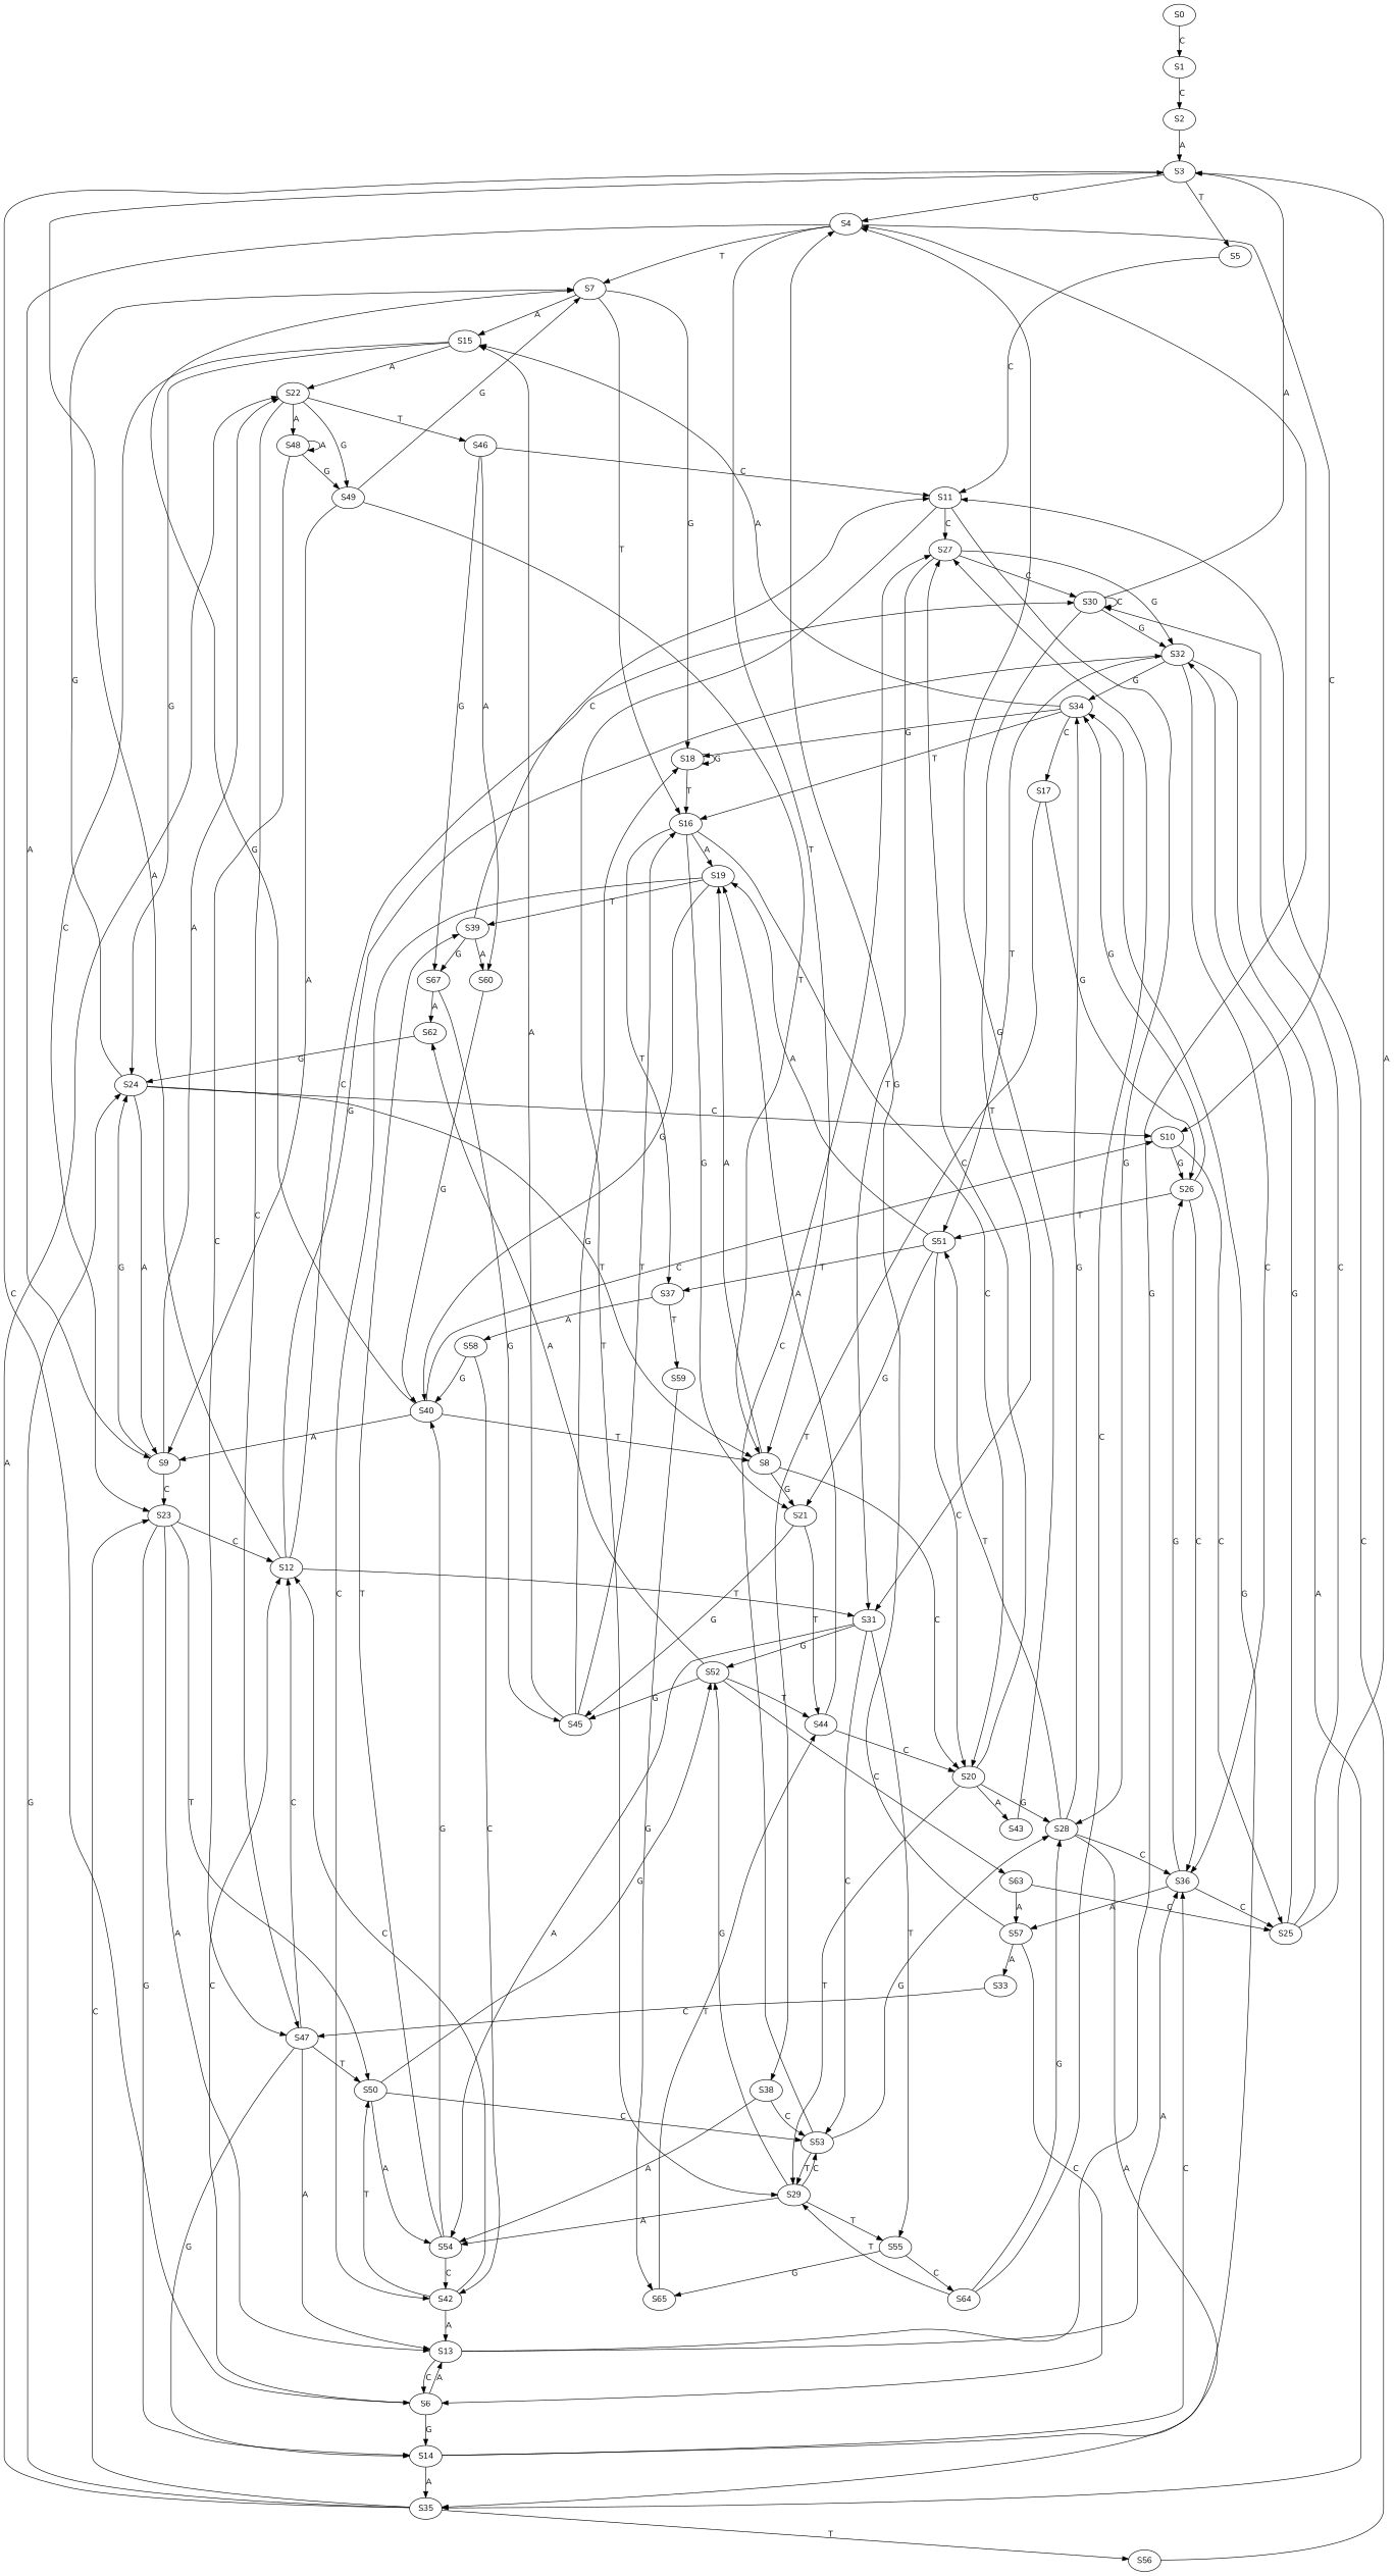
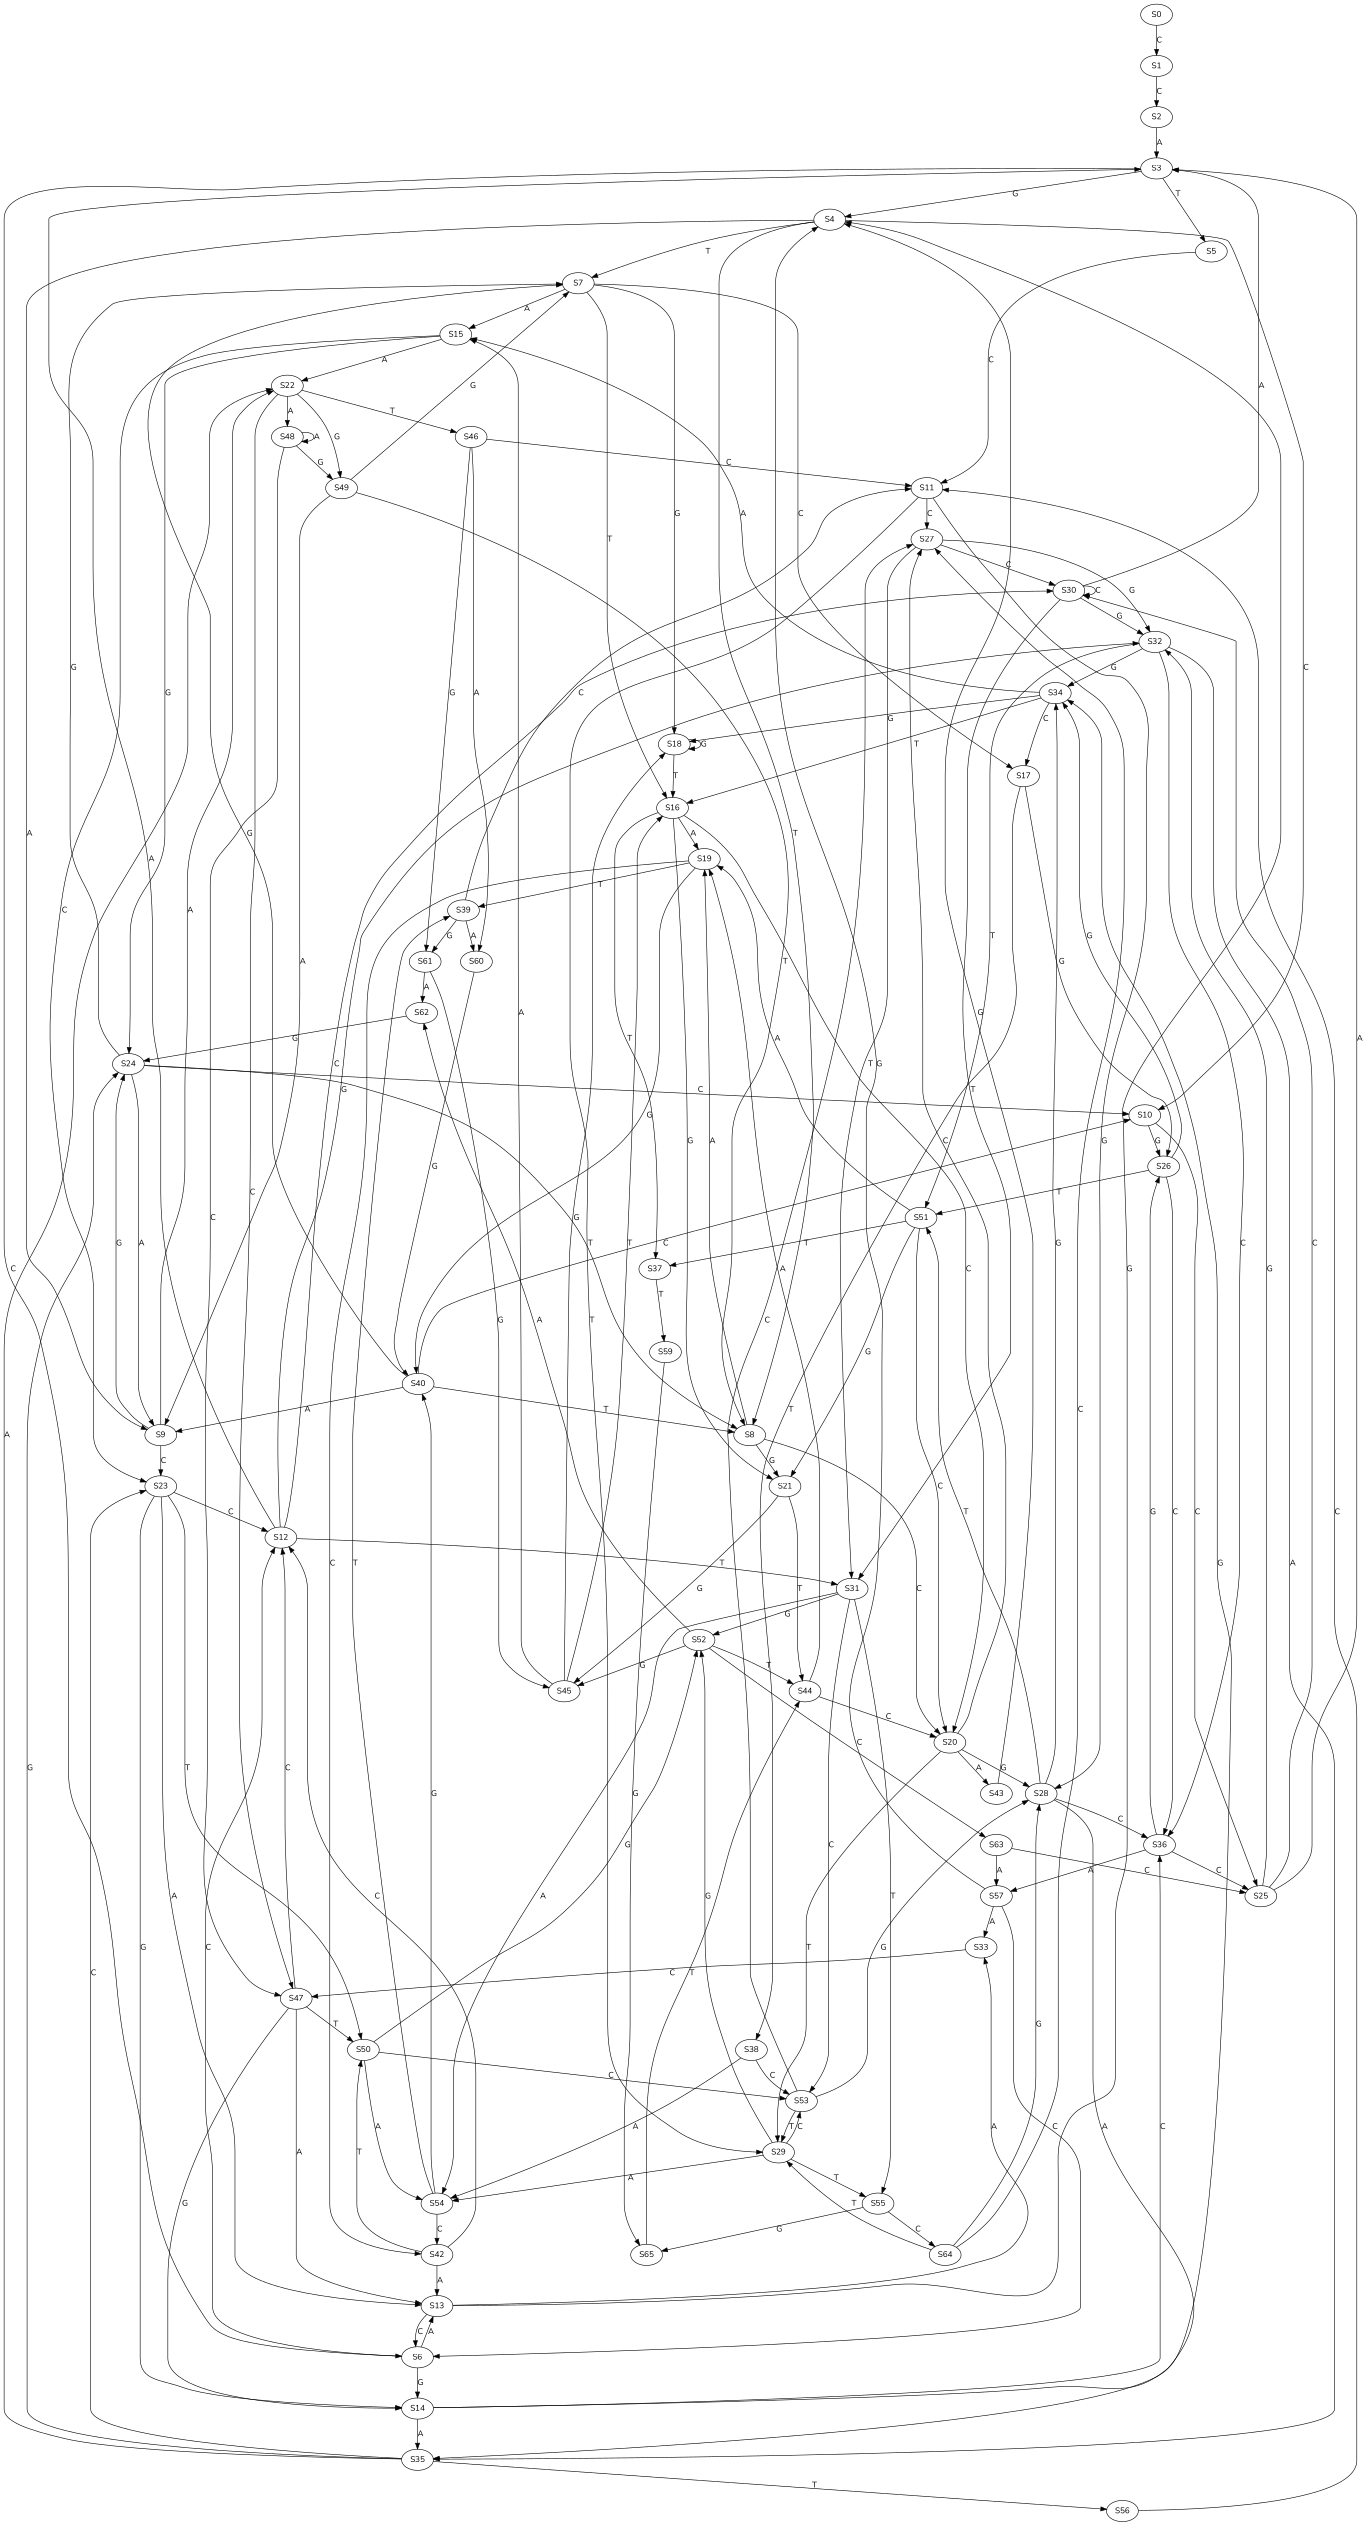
  strict digraph {
    fontname=Nunito
    node [fontname=Nunito]
    edge [fontname=Nunito]
    S0
    S1
    S2
    S3
    S4
    S5
    S6
    S7
    S8
    S9
    S10
    S11
    S12
    S13
    S14
    S15
    S16
    S17
    S18
    S19
    S20
    S21
    S22
    S23
    S24
    S25
    S26
    S27
    S28
    S29
    S30
    S31
    S32
    S33
    S34
    S35
    S36
    S37
    S38
    S39
    S40
    S42
    S43
    S44
    S45
    S46
    S47
    S48
    S49
    S50
    S51
    S52
    S53
    S54
    S55
    S56
    S57
-   S58
    S59
    S60
-   S61 [label=S67]
+   S61
    S62
    S63
    S64
    S65
    S0 -> S1 [label=C]
    S1 -> S2 [label=C]
    S2 -> S3 [label=A]
    S3 -> S4 [label=G]
    S3 -> S5 [label=T]
    S3 -> S6 [label=C]
    S4 -> S7 [label=T]
    S4 -> S8 [label=T]
    S4 -> S9 [label=A]
    S4 -> S10 [label=C]
    S5 -> S11 [label=C]
    S6 -> S12 [label=C]
    S6 -> S13 [label=A]
    S6 -> S14 [label=G]
    S7 -> S15 [label=A]
    S7 -> S16 [label=T]
+   S7 -> S17 [label=C]
    S7 -> S18 [label=G]
    S8 -> S19 [label=A]
    S8 -> S20 [label=C]
    S8 -> S21 [label=G]
    S9 -> S22 [label=A]
    S9 -> S23 [label=C]
    S9 -> S24 [label=G]
    S10 -> S25 [label=C]
    S10 -> S26 [label=G]
    S11 -> S27 [label=C]
    S11 -> S28 [label=G]
    S11 -> S29 [label=T]
    S12 -> S3 [label=A]
    S12 -> S30 [label=C]
    S12 -> S31 [label=T]
    S12 -> S32 [label=G]
    S13 -> S4 [label=G]
    S13 -> S6 [label=C]
-   S13 -> S36 [label=A]
+   S13 -> S33 [label=A]
    S14 -> S34 [label=G]
    S14 -> S35 [label=A]
    S14 -> S36 [label=C]
    S15 -> S22 [label=A]
    S15 -> S23 [label=C]
    S15 -> S24 [label=G]
    S16 -> S19 [label=A]
    S16 -> S20 [label=C]
    S16 -> S21 [label=G]
    S16 -> S37 [label=T]
    S17 -> S26 [label=G]
    S17 -> S38 [label=T]
    S18 -> S16 [label=T]
    S18 -> S18 [label=G]
    S19 -> S39 [label=T]
    S19 -> S40 [label=G]
    S19 -> S42 [label=C]
    S20 -> S27 [label=C]
    S20 -> S28 [label=G]
    S20 -> S29 [label=T]
    S20 -> S43 [label=A]
    S21 -> S44 [label=T]
    S21 -> S45 [label=G]
    S22 -> S46 [label=T]
    S22 -> S47 [label=C]
    S22 -> S48 [label=A]
    S22 -> S49 [label=G]
    S23 -> S12 [label=C]
    S23 -> S13 [label=A]
    S23 -> S14 [label=G]
    S23 -> S50 [label=T]
    S24 -> S7 [label=G]
    S24 -> S8 [label=T]
    S24 -> S9 [label=A]
    S24 -> S10 [label=C]
    S25 -> S3 [label=A]
    S25 -> S30 [label=C]
    S25 -> S32 [label=G]
    S26 -> S34 [label=G]
    S26 -> S36 [label=C]
    S26 -> S51 [label=T]
    S27 -> S30 [label=C]
    S27 -> S31 [label=T]
    S27 -> S32 [label=G]
    S28 -> S34 [label=G]
    S28 -> S35 [label=A]
    S28 -> S36 [label=C]
    S28 -> S51 [label=T]
    S29 -> S52 [label=G]
    S29 -> S53 [label=C]
    S29 -> S54 [label=A]
    S29 -> S55 [label=T]
    S30 -> S3 [label=A]
    S30 -> S30 [label=C]
    S30 -> S31 [label=T]
    S30 -> S32 [label=G]
    S31 -> S52 [label=G]
    S31 -> S53 [label=C]
    S31 -> S54 [label=A]
    S31 -> S55 [label=T]
    S32 -> S34 [label=G]
    S32 -> S35 [label=A]
    S32 -> S36 [label=C]
    S32 -> S51 [label=T]
    S33 -> S47 [label=C]
    S34 -> S15 [label=A]
    S34 -> S16 [label=T]
    S34 -> S17 [label=C]
    S34 -> S18 [label=G]
    S35 -> S22 [label=A]
    S35 -> S23 [label=C]
    S35 -> S24 [label=G]
    S35 -> S56 [label=T]
    S36 -> S25 [label=C]
    S36 -> S26 [label=G]
    S36 -> S57 [label=A]
-   S37 -> S58 [label=A]
    S37 -> S59 [label=T]
    S38 -> S53 [label=C]
    S38 -> S54 [label=A]
    S39 -> S11 [label=C]
    S39 -> S60 [label=A]
    S39 -> S61 [label=G]
    S40 -> S7 [label=G]
    S40 -> S8 [label=T]
    S40 -> S9 [label=A]
    S40 -> S10 [label=C]
    S42 -> S12 [label=C]
    S42 -> S13 [label=A]
    S42 -> S50 [label=T]
    S43 -> S4 [label=G]
    S44 -> S19 [label=A]
    S44 -> S20 [label=C]
    S45 -> S15 [label=A]
    S45 -> S16 [label=T]
    S45 -> S18 [label=G]
    S46 -> S11 [label=C]
    S46 -> S60 [label=A]
    S46 -> S61 [label=G]
    S47 -> S12 [label=C]
    S47 -> S13 [label=A]
    S47 -> S14 [label=G]
    S47 -> S50 [label=T]
    S48 -> S47 [label=C]
    S48 -> S48 [label=A]
    S48 -> S49 [label=G]
    S49 -> S7 [label=G]
    S49 -> S8 [label=T]
    S49 -> S9 [label=A]
    S50 -> S52 [label=G]
    S50 -> S53 [label=C]
    S50 -> S54 [label=A]
    S51 -> S19 [label=A]
    S51 -> S20 [label=C]
    S51 -> S21 [label=G]
    S51 -> S37 [label=T]
    S52 -> S44 [label=T]
    S52 -> S45 [label=G]
    S52 -> S62 [label=A]
    S52 -> S63 [label=C]
    S53 -> S27 [label=C]
    S53 -> S28 [label=G]
    S53 -> S29 [label=T]
    S54 -> S39 [label=T]
    S54 -> S40 [label=G]
    S54 -> S42 [label=C]
    S55 -> S64 [label=C]
    S55 -> S65 [label=G]
    S56 -> S11 [label=C]
    S57 -> S4 [label=G]
    S57 -> S6 [label=C]
    S57 -> S33 [label=A]
-   S58 -> S40 [label=G]
-   S58 -> S42 [label=C]
    S59 -> S65 [label=G]
    S60 -> S40 [label=G]
    S61 -> S45 [label=G]
    S61 -> S62 [label=A]
    S62 -> S24 [label=G]
    S63 -> S25 [label=C]
    S63 -> S57 [label=A]
    S64 -> S27 [label=C]
    S64 -> S28 [label=G]
    S64 -> S29 [label=T]
    S65 -> S44 [label=T]
  }
